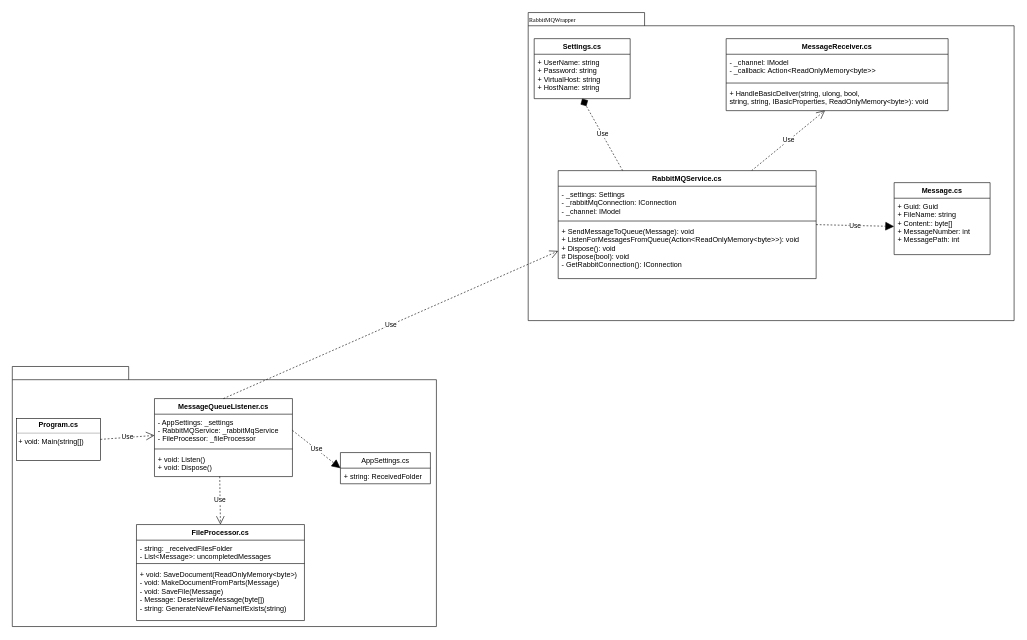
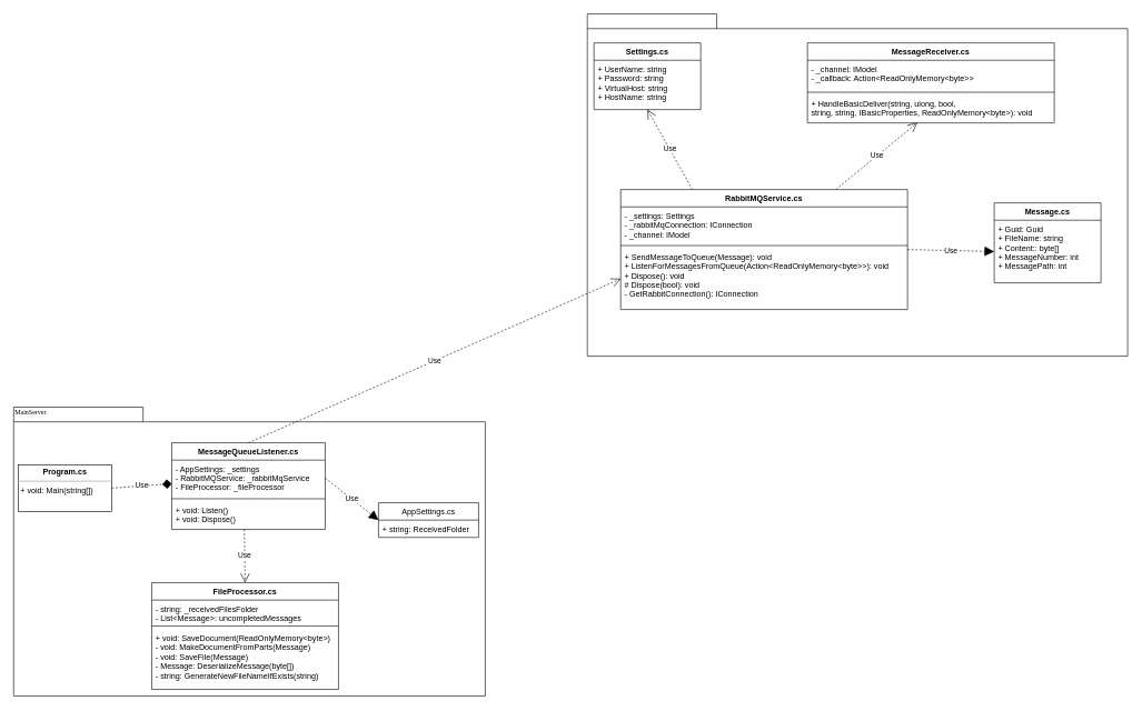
  <mxCell id="0" />
  <mxCell id="1" parent="0" />
  <mxCell id="2" value="" style="shape=folder;fontStyle=1;spacingTop=10;tabWidth=194;tabHeight=22;tabPosition=left;html=1;rounded=0;shadow=0;comic=0;labelBackgroundColor=none;strokeWidth=1;fillColor=none;fontFamily=Verdana;fontSize=10;align=center;" parent="1" vertex="1"><mxGeometry x="20" y="610" width="707" height="433.5" as="geometry" /></mxCell>
+ <mxCell id="3" value="MainServer" style="text;html=1;align=left;verticalAlign=top;spacingTop=-4;fontSize=10;fontFamily=Verdana" parent="1" vertex="1"><mxGeometry x="20" y="610" width="130" height="20" as="geometry" /></mxCell>
  <mxCell id="4" value="&lt;p style=&quot;margin: 0px ; margin-top: 4px ; text-align: center&quot;&gt;&lt;b&gt;Program.cs&lt;/b&gt;&lt;/p&gt;&lt;hr size=&quot;1&quot;&gt;&lt;div style=&quot;height: 2px&quot;&gt;&amp;nbsp;+ void: Main(string[])&lt;br&gt;&lt;/div&gt;" style="verticalAlign=top;align=left;overflow=fill;fontSize=12;fontFamily=Helvetica;html=1;" vertex="1" parent="1"><mxGeometry x="27" y="696.5" width="140" height="70" as="geometry" /></mxCell>
- <mxCell id="5" value="Use" style="endArrow=open;endSize=12;dashed=1;html=1;exitX=1;exitY=0.5;exitDx=0;exitDy=0;" edge="1" parent="1" source="4" target="14"><mxGeometry width="160" relative="1" as="geometry"><mxPoint x="177" y="773.5" as="sourcePoint" /><mxPoint x="287" y="773.5" as="targetPoint" /></mxGeometry></mxCell>
+ <mxCell id="5" value="Use" style="endArrow=diamond;endSize=12;dashed=1;html=1;exitX=1;exitY=0.5;exitDx=0;exitDy=0;" edge="1" parent="1" source="4" target="14"><mxGeometry width="160" relative="1" as="geometry"><mxPoint x="177" y="773.5" as="sourcePoint" /><mxPoint x="287" y="773.5" as="targetPoint" /></mxGeometry></mxCell>
  <mxCell id="6" value="Use" style="endArrow=block;endSize=12;dashed=1;html=1;entryX=0;entryY=0.5;entryDx=0;entryDy=0;exitX=1;exitY=0.5;exitDx=0;exitDy=0;" edge="1" parent="1" source="14" target="21"><mxGeometry width="160" relative="1" as="geometry"><mxPoint x="427" y="836.33" as="sourcePoint" /><mxPoint x="587" y="836.33" as="targetPoint" /><Array as="points" /></mxGeometry></mxCell>
  <mxCell id="7" value="Use" style="endArrow=open;endSize=12;dashed=1;html=1;exitX=0.473;exitY=0.996;exitDx=0;exitDy=0;exitPerimeter=0;entryX=0.5;entryY=0;entryDx=0;entryDy=0;" edge="1" parent="1" source="16" target="17"><mxGeometry width="160" relative="1" as="geometry"><mxPoint x="347" y="873.5" as="sourcePoint" /><mxPoint x="507" y="873.5" as="targetPoint" /></mxGeometry></mxCell>
  <mxCell id="8" value="" style="shape=folder;fontStyle=1;spacingTop=10;tabWidth=194;tabHeight=22;tabPosition=left;html=1;rounded=0;shadow=0;comic=0;labelBackgroundColor=none;strokeWidth=1;fillColor=none;fontFamily=Verdana;fontSize=10;align=center;" vertex="1" parent="1"><mxGeometry x="880" y="20" width="810" height="513.5" as="geometry" /></mxCell>
- <mxCell id="9" value="RabbitMQWrapper" style="text;html=1;align=left;verticalAlign=top;spacingTop=-4;fontSize=10;fontFamily=Verdana" vertex="1" parent="1"><mxGeometry x="880" y="23.5" width="130" height="20" as="geometry" /></mxCell>
- <mxCell id="10" value="Use" style="endArrow=diamond;endSize=12;dashed=1;html=1;exitX=0.25;exitY=0;exitDx=0;exitDy=0;entryX=0.5;entryY=1;entryDx=0;entryDy=0;" edge="1" parent="1" source="25" target="23"><mxGeometry width="160" relative="1" as="geometry"><mxPoint x="1100" y="253.5" as="sourcePoint" /><mxPoint x="1260" y="253.5" as="targetPoint" /></mxGeometry></mxCell>
+ <mxCell id="10" value="Use" style="endArrow=open;endSize=12;dashed=1;html=1;exitX=0.25;exitY=0;exitDx=0;exitDy=0;entryX=0.5;entryY=1;entryDx=0;entryDy=0;" edge="1" parent="1" source="25" target="23"><mxGeometry width="160" relative="1" as="geometry"><mxPoint x="1100" y="253.5" as="sourcePoint" /><mxPoint x="1260" y="253.5" as="targetPoint" /></mxGeometry></mxCell>
  <mxCell id="11" value="Use" style="endArrow=block;endSize=12;dashed=1;html=1;exitX=1;exitY=0.5;exitDx=0;exitDy=0;entryX=0;entryY=0.5;entryDx=0;entryDy=0;" edge="1" parent="1" source="25" target="30"><mxGeometry width="160" relative="1" as="geometry"><mxPoint x="1175" y="253.5" as="sourcePoint" /><mxPoint x="1335" y="253.5" as="targetPoint" /></mxGeometry></mxCell>
  <mxCell id="12" value="Use" style="endArrow=open;endSize=12;dashed=1;html=1;exitX=0.75;exitY=0;exitDx=0;exitDy=0;entryX=0.445;entryY=0.994;entryDx=0;entryDy=0;entryPerimeter=0;" edge="1" parent="1" source="25" target="34"><mxGeometry width="160" relative="1" as="geometry"><mxPoint x="1230" y="353.5" as="sourcePoint" /><mxPoint x="1390" y="353.5" as="targetPoint" /></mxGeometry></mxCell>
  <mxCell id="13" value="MessageQueueListener.cs" style="swimlane;fontStyle=1;align=center;verticalAlign=top;childLayout=stackLayout;horizontal=1;startSize=26;horizontalStack=0;resizeParent=1;resizeParentMax=0;resizeLast=0;collapsible=1;marginBottom=0;" vertex="1" parent="1"><mxGeometry x="257" y="663.5" width="230" height="130" as="geometry" /></mxCell>
  <mxCell id="14" value="- AppSettings: _settings&#10;- RabbitMQService: _rabbitMqService&#10;- FileProcessor: _fileProcessor&#10;" style="text;strokeColor=none;fillColor=none;align=left;verticalAlign=top;spacingLeft=4;spacingRight=4;overflow=hidden;rotatable=0;points=[[0,0.5],[1,0.5]];portConstraint=eastwest;" vertex="1" parent="13"><mxGeometry y="26" width="230" height="54" as="geometry" /></mxCell>
  <mxCell id="15" value="" style="line;strokeWidth=1;fillColor=none;align=left;verticalAlign=middle;spacingTop=-1;spacingLeft=3;spacingRight=3;rotatable=0;labelPosition=right;points=[];portConstraint=eastwest;" vertex="1" parent="13"><mxGeometry y="80" width="230" height="8" as="geometry" /></mxCell>
  <mxCell id="16" value="+ void: Listen()&#10;+ void: Dispose()&#10;" style="text;strokeColor=none;fillColor=none;align=left;verticalAlign=top;spacingLeft=4;spacingRight=4;overflow=hidden;rotatable=0;points=[[0,0.5],[1,0.5]];portConstraint=eastwest;" vertex="1" parent="13"><mxGeometry y="88" width="230" height="42" as="geometry" /></mxCell>
  <mxCell id="17" value="FileProcessor.cs" style="swimlane;fontStyle=1;align=center;verticalAlign=top;childLayout=stackLayout;horizontal=1;startSize=26;horizontalStack=0;resizeParent=1;resizeParentMax=0;resizeLast=0;collapsible=1;marginBottom=0;" vertex="1" parent="1"><mxGeometry x="227" y="873.5" width="280" height="160" as="geometry" /></mxCell>
  <mxCell id="18" value="- string: _receivedFilesFolder&#10;- List&lt;Message&gt;: uncompletedMessages&#10;" style="text;strokeColor=none;fillColor=none;align=left;verticalAlign=top;spacingLeft=4;spacingRight=4;overflow=hidden;rotatable=0;points=[[0,0.5],[1,0.5]];portConstraint=eastwest;" vertex="1" parent="17"><mxGeometry y="26" width="280" height="34" as="geometry" /></mxCell>
  <mxCell id="19" value="" style="line;strokeWidth=1;fillColor=none;align=left;verticalAlign=middle;spacingTop=-1;spacingLeft=3;spacingRight=3;rotatable=0;labelPosition=right;points=[];portConstraint=eastwest;" vertex="1" parent="17"><mxGeometry y="60" width="280" height="10" as="geometry" /></mxCell>
  <mxCell id="20" value="+ void: SaveDocument(ReadOnlyMemory&lt;byte&gt;)&#10;- void: MakeDocumentFromParts(Message)&#10;- void: SaveFile(Message)&#10;- Message: DeserializeMessage(byte[])&#10;- string: GenerateNewFileNameIfExists(string)&#10;" style="text;strokeColor=none;fillColor=none;align=left;verticalAlign=top;spacingLeft=4;spacingRight=4;overflow=hidden;rotatable=0;points=[[0,0.5],[1,0.5]];portConstraint=eastwest;" vertex="1" parent="17"><mxGeometry y="70" width="280" height="90" as="geometry" /></mxCell>
  <mxCell id="21" value="AppSettings.cs" style="swimlane;fontStyle=0;childLayout=stackLayout;horizontal=1;startSize=26;fillColor=none;horizontalStack=0;resizeParent=1;resizeParentMax=0;resizeLast=0;collapsible=1;marginBottom=0;" vertex="1" parent="1"><mxGeometry x="567" y="753.5" width="150" height="52" as="geometry" /></mxCell>
  <mxCell id="22" value="+ string: ReceivedFolder" style="text;strokeColor=none;fillColor=none;align=left;verticalAlign=top;spacingLeft=4;spacingRight=4;overflow=hidden;rotatable=0;points=[[0,0.5],[1,0.5]];portConstraint=eastwest;" vertex="1" parent="21"><mxGeometry y="26" width="150" height="26" as="geometry" /></mxCell>
  <mxCell id="23" value="Settings.cs" style="swimlane;fontStyle=1;align=center;verticalAlign=top;childLayout=stackLayout;horizontal=1;startSize=26;horizontalStack=0;resizeParent=1;resizeParentMax=0;resizeLast=0;collapsible=1;marginBottom=0;" vertex="1" parent="1"><mxGeometry x="890" y="63.5" width="160" height="100" as="geometry" /></mxCell>
  <mxCell id="24" value="+ UserName: string&#10;+ Password: string&#10;+ VirtualHost: string&#10;+ HostName: string&#10;" style="text;strokeColor=none;fillColor=none;align=left;verticalAlign=top;spacingLeft=4;spacingRight=4;overflow=hidden;rotatable=0;points=[[0,0.5],[1,0.5]];portConstraint=eastwest;" vertex="1" parent="23"><mxGeometry y="26" width="160" height="74" as="geometry" /></mxCell>
  <mxCell id="25" value="RabbitMQService.cs" style="swimlane;fontStyle=1;align=center;verticalAlign=top;childLayout=stackLayout;horizontal=1;startSize=26;horizontalStack=0;resizeParent=1;resizeParentMax=0;resizeLast=0;collapsible=1;marginBottom=0;" vertex="1" parent="1"><mxGeometry x="930" y="283.5" width="430" height="180" as="geometry" /></mxCell>
  <mxCell id="26" value="- _settings: Settings&#10;- _rabbitMqConnection: IConnection&#10;- _channel: IModel&#10;" style="text;strokeColor=none;fillColor=none;align=left;verticalAlign=top;spacingLeft=4;spacingRight=4;overflow=hidden;rotatable=0;points=[[0,0.5],[1,0.5]];portConstraint=eastwest;" vertex="1" parent="25"><mxGeometry y="26" width="430" height="54" as="geometry" /></mxCell>
  <mxCell id="27" value="" style="line;strokeWidth=1;fillColor=none;align=left;verticalAlign=middle;spacingTop=-1;spacingLeft=3;spacingRight=3;rotatable=0;labelPosition=right;points=[];portConstraint=eastwest;" vertex="1" parent="25"><mxGeometry y="80" width="430" height="8" as="geometry" /></mxCell>
  <mxCell id="28" value="+ SendMessageToQueue(Message): void&#10;+ ListenForMessagesFromQueue(Action&lt;ReadOnlyMemory&lt;byte&gt;&gt;): void&#10;+ Dispose(): void&#10;# Dispose(bool): void&#10;- GetRabbitConnection(): IConnection&#10;" style="text;strokeColor=none;fillColor=none;align=left;verticalAlign=top;spacingLeft=4;spacingRight=4;overflow=hidden;rotatable=0;points=[[0,0.5],[1,0.5]];portConstraint=eastwest;" vertex="1" parent="25"><mxGeometry y="88" width="430" height="92" as="geometry" /></mxCell>
  <mxCell id="29" value="Message.cs" style="swimlane;fontStyle=1;align=center;verticalAlign=top;childLayout=stackLayout;horizontal=1;startSize=26;horizontalStack=0;resizeParent=1;resizeParentMax=0;resizeLast=0;collapsible=1;marginBottom=0;" vertex="1" parent="1"><mxGeometry x="1490" y="303.5" width="160" height="120" as="geometry" /></mxCell>
  <mxCell id="30" value="+ Guid: Guid&#10;+ FileName: string&#10;+ Content:: byte[]&#10;+ MessageNumber: int&#10;+ MessagePath: int&#10;" style="text;strokeColor=none;fillColor=none;align=left;verticalAlign=top;spacingLeft=4;spacingRight=4;overflow=hidden;rotatable=0;points=[[0,0.5],[1,0.5]];portConstraint=eastwest;" vertex="1" parent="29"><mxGeometry y="26" width="160" height="94" as="geometry" /></mxCell>
  <mxCell id="31" value="MessageReceiver.cs" style="swimlane;fontStyle=1;align=center;verticalAlign=top;childLayout=stackLayout;horizontal=1;startSize=26;horizontalStack=0;resizeParent=1;resizeParentMax=0;resizeLast=0;collapsible=1;marginBottom=0;" vertex="1" parent="1"><mxGeometry x="1210" y="63.5" width="370" height="120" as="geometry" /></mxCell>
  <mxCell id="32" value="- _channel: IModel&#10;- _callback: Action&lt;ReadOnlyMemory&lt;byte&gt;&gt;&#10;" style="text;strokeColor=none;fillColor=none;align=left;verticalAlign=top;spacingLeft=4;spacingRight=4;overflow=hidden;rotatable=0;points=[[0,0.5],[1,0.5]];portConstraint=eastwest;" vertex="1" parent="31"><mxGeometry y="26" width="370" height="44" as="geometry" /></mxCell>
  <mxCell id="33" value="" style="line;strokeWidth=1;fillColor=none;align=left;verticalAlign=middle;spacingTop=-1;spacingLeft=3;spacingRight=3;rotatable=0;labelPosition=right;points=[];portConstraint=eastwest;" vertex="1" parent="31"><mxGeometry y="70" width="370" height="8" as="geometry" /></mxCell>
  <mxCell id="34" value="+ HandleBasicDeliver(string, ulong, bool, &#10;string, string, IBasicProperties, ReadOnlyMemory&lt;byte&gt;): void" style="text;strokeColor=none;fillColor=none;align=left;verticalAlign=top;spacingLeft=4;spacingRight=4;overflow=hidden;rotatable=0;points=[[0,0.5],[1,0.5]];portConstraint=eastwest;" vertex="1" parent="31"><mxGeometry y="78" width="370" height="42" as="geometry" /></mxCell>
  <mxCell id="35" value="Use" style="endArrow=open;endSize=12;dashed=1;html=1;exitX=0.5;exitY=0;exitDx=0;exitDy=0;entryX=0;entryY=0.5;entryDx=0;entryDy=0;" edge="1" parent="1" source="13" target="28"><mxGeometry width="160" relative="1" as="geometry"><mxPoint x="670" y="550" as="sourcePoint" /><mxPoint x="830" y="550" as="targetPoint" /></mxGeometry></mxCell>
